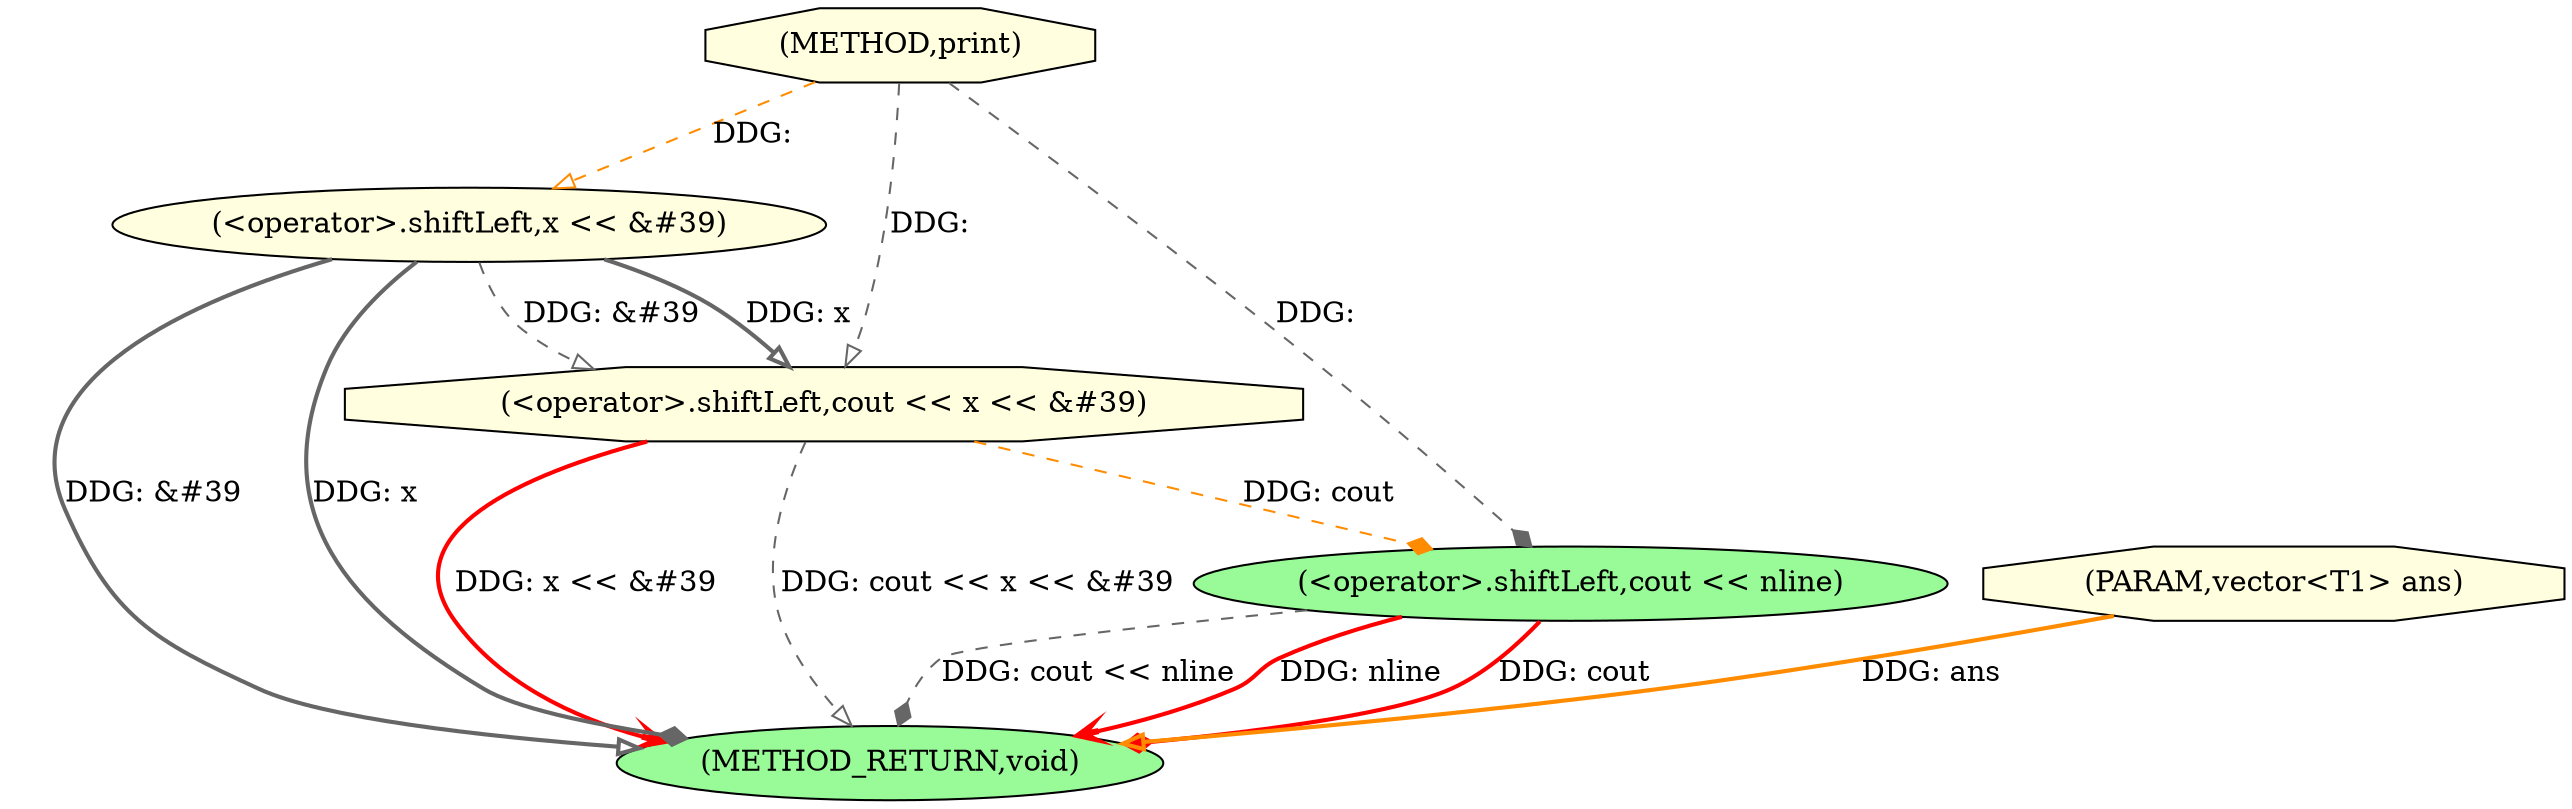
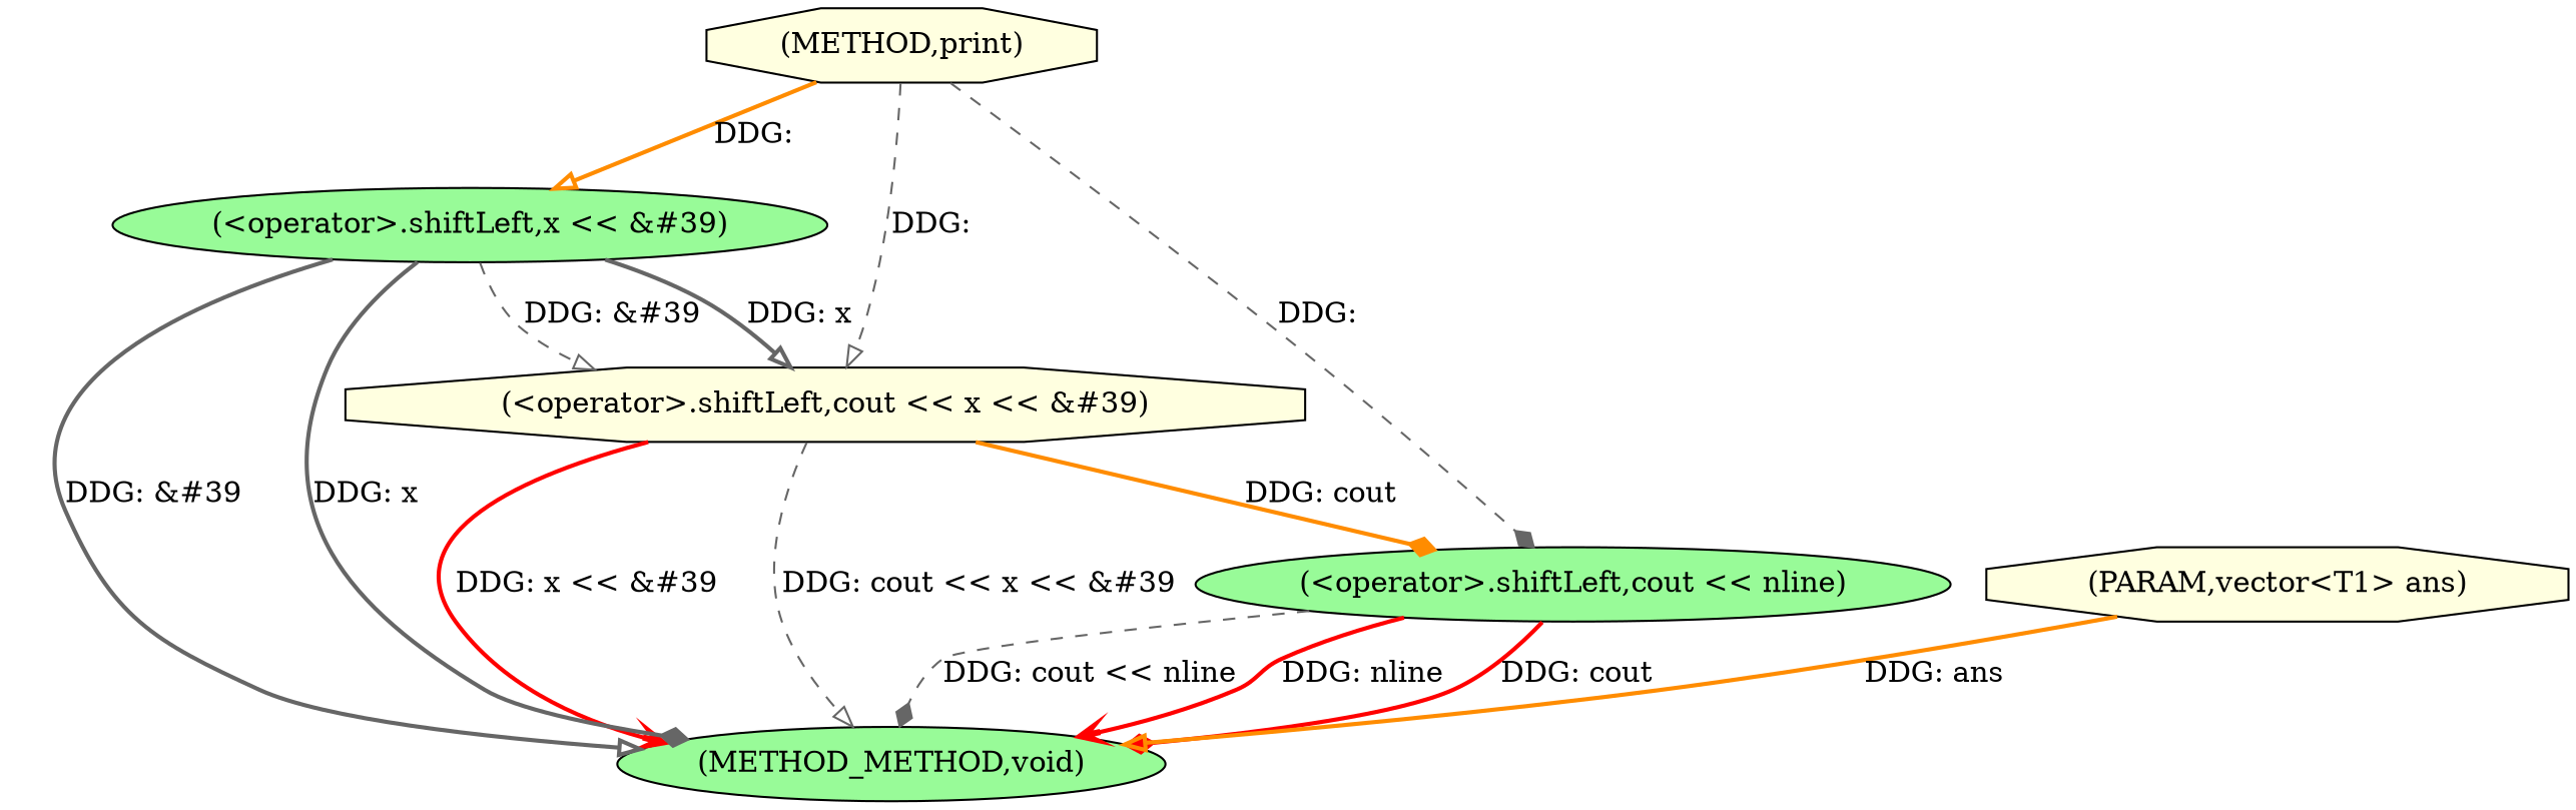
  digraph {
    node [fillcolor=lightyellow shape=octagon style=filled]
    edge [arrowhead=onormal color=gray40 style=bold]
    n1 [label="(METHOD,print)"]
    n2 [label="(<operator>.shiftLeft,cout << x << &#39)"]
    n3 [fillcolor=palegreen label="(<operator>.shiftLeft,cout << nline)" shape=ellipse]
-   n4 [label="(<operator>.shiftLeft,x << &#39)" shape=ellipse]
+   n4 [fillcolor=palegreen label="(<operator>.shiftLeft,x << &#39)" shape=ellipse]
    n5 [label="(PARAM,vector<T1> ans)"]
-   n6 [fillcolor=palegreen label="(METHOD_RETURN,void)" shape=ellipse]
+   n6 [fillcolor=palegreen label="(METHOD_METHOD,void)" shape=ellipse]
    n1 -> n2 [label="DDG: " style=dashed]
    n1 -> n3 [arrowhead=diamond label="DDG: " style=dashed]
-   n1 -> n4 [color=darkorange label="DDG: " style=dashed]
-   n2 -> n3 [arrowhead=diamond color=darkorange label="DDG: cout" style=dashed]
+   n1 -> n4 [color=darkorange label="DDG: "]
+   n2 -> n3 [arrowhead=diamond color=darkorange label="DDG: cout"]
    n2 -> n6 [arrowhead=vee color=red label="DDG: x << &#39"]
    n2 -> n6 [label="DDG: cout << x << &#39" style=dashed]
    n3 -> n6 [arrowhead=diamond color=red label="DDG: cout"]
    n3 -> n6 [arrowhead=diamond label="DDG: cout << nline" style=dashed]
    n3 -> n6 [arrowhead=vee color=red label="DDG: nline"]
    n4 -> n2 [label="DDG: &#39" style=dashed]
    n4 -> n2 [label="DDG: x"]
    n4 -> n6 [label="DDG: &#39"]
    n4 -> n6 [arrowhead=diamond label="DDG: x"]
    n5 -> n6 [color=darkorange label="DDG: ans"]
  }
